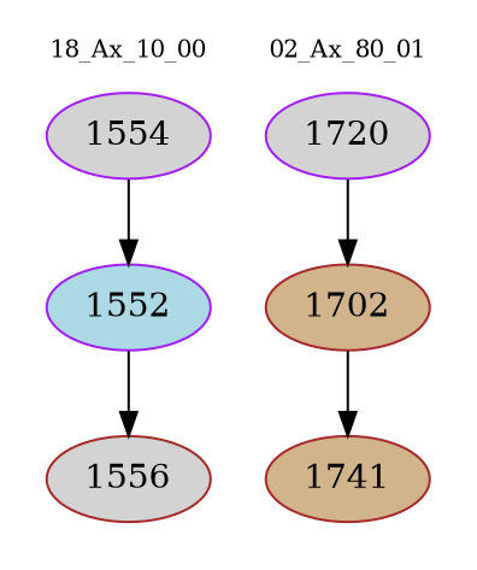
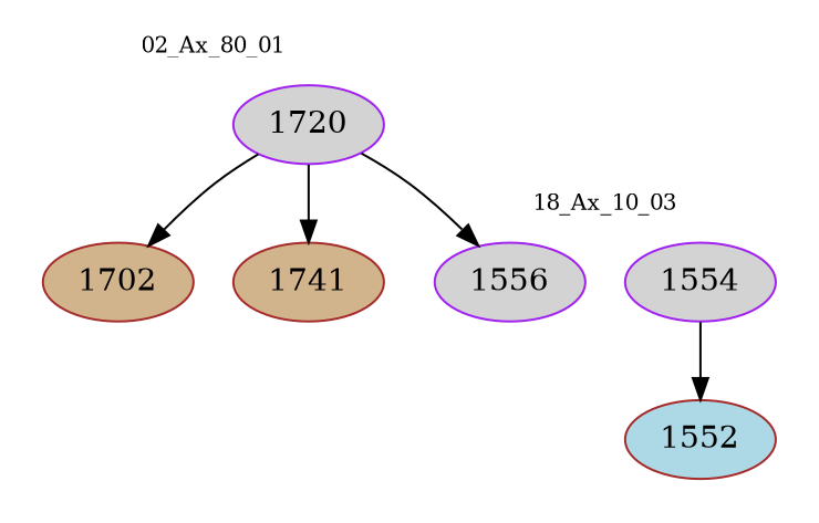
  digraph {
    node [color=purple fillcolor=lightgrey style=filled]
    edge [color=black]
    n1 [label=1554]
-   n2 [fillcolor=lightblue label=1552]
-   n3 [color=brown label=1556]
+   n2 [color=brown fillcolor=lightblue label=1552]
+   n3 [label=1556]
    n4 [label=1720]
    n5 [color=brown fillcolor=tan label=1702]
    n6 [color=brown fillcolor=tan label=1741]
    subgraph cluster_1 {
      color=white
      fontsize=10
-     label="18_Ax_10_00"
+     label="18_Ax_10_03"
      n1
      n2
      n3
    }
    subgraph cluster_2 {
      color=white
      fontsize=10
      label="02_Ax_80_01"
      n4
      n5
      n6
    }
    n1 -> n2
-   n2 -> n3
+   n4 -> n3
    n4 -> n5
-   n5 -> n6
+   n4 -> n6
  }
